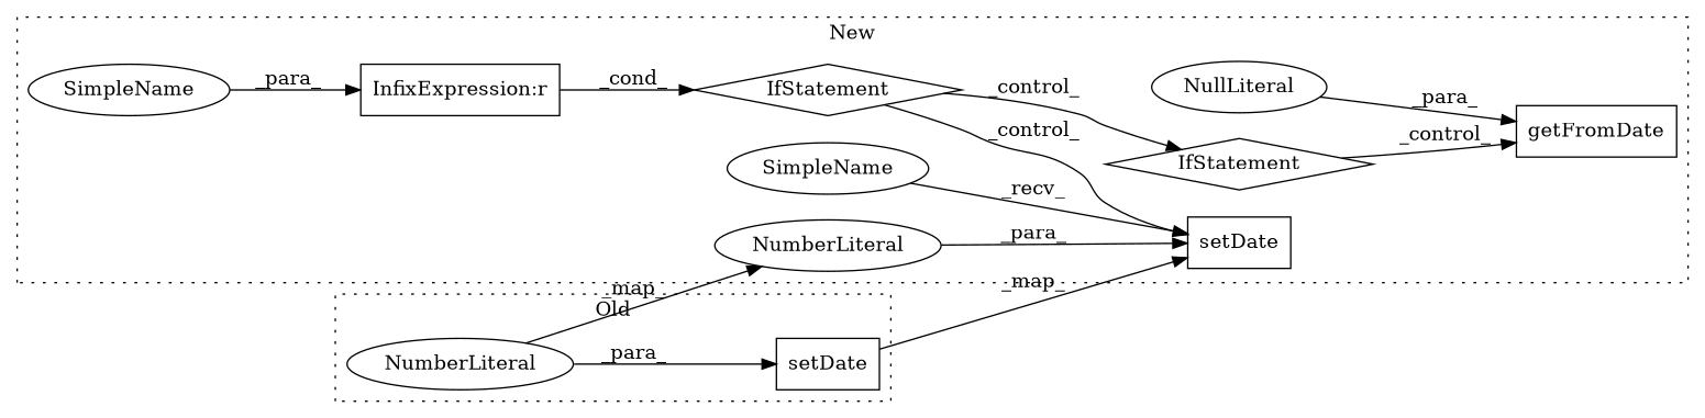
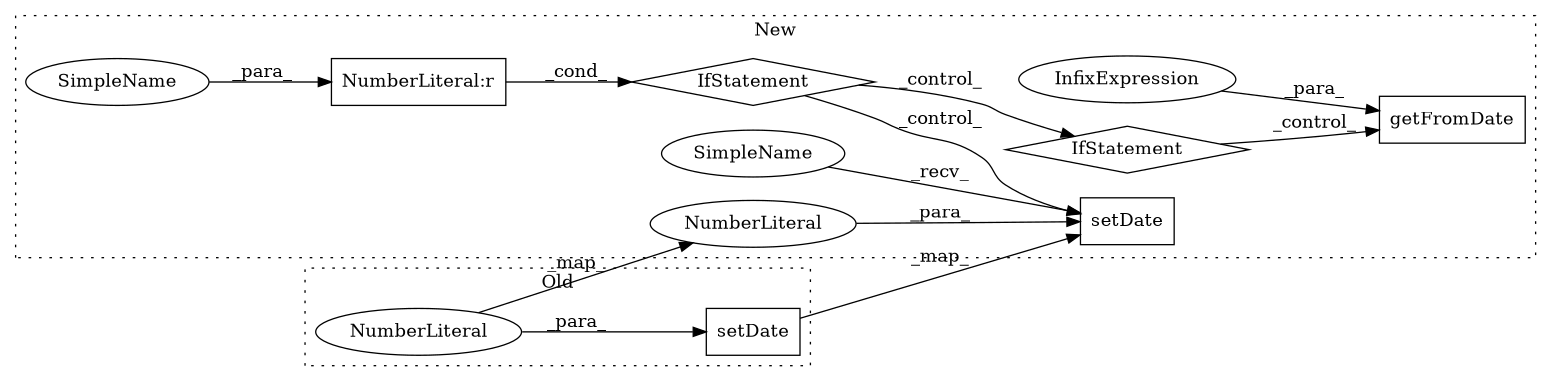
  digraph {
    rankdir=LR
    node [a=32 l="8,1" shape=ellipse]
    n1 [label=setDate s="13105,13152" shape=box]
    n2 [a=34 l=1 label=NumberLiteral s=13113]
    n3 [label=setDate s="13173,13230" shape=box]
-   n4 [a=27 l=4 label="InfixExpression:r" s=11597 shape=box]
-   n5 [a=33 l=4 label=NullLiteral s=11601]
+   n4 [a=27 l=4 label="NumberLiteral:r" s=11597 shape=box]
+   n5 [a=33 l=4 label=InfixExpression s=11601]
    n6 [a=25 l="4,2" label=IfStatement s="11746,11805" shape=diamond]
    n7 [l=13 label=getFromDate s=11869 shape=box]
    n8 [a=25 l="4,2" label=IfStatement s="11578,11605" shape=diamond]
    n9 [a=34 l=1 label=NumberLiteral s=13181]
    n10 [a=42 l=10 label=SimpleName s=13162]
    n11 [a=42 l=15 label=SimpleName s=11582]
    subgraph cluster_1 {
      label=Old
      style=dotted
      n1
      n2
    }
    subgraph cluster_2 {
      label=New
      style=dotted
      n3
      n4
      n5
      n6
      n7
      n8
      n9
      n10
      n11
    }
    n1 -> n3 [label=_map_]
    n2 -> n1 [label=_para_]
    n2 -> n9 [label=_map_]
    n4 -> n8 [label=_cond_]
    n5 -> n7 [label=_para_]
    n6 -> n7 [label=_control_]
    n8 -> n3 [label=_control_]
    n8 -> n6 [label=_control_]
    n9 -> n3 [label=_para_]
    n10 -> n3 [label=_recv_]
    n11 -> n4 [label=_para_]
  }
